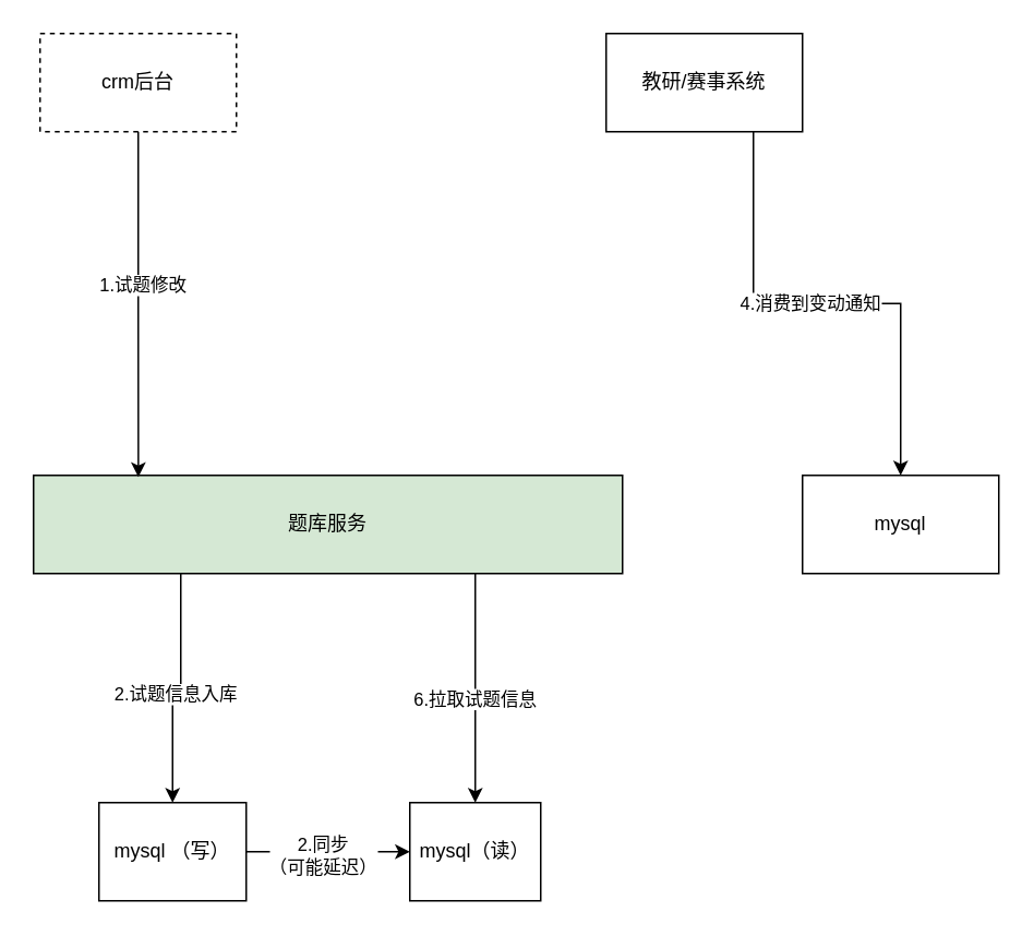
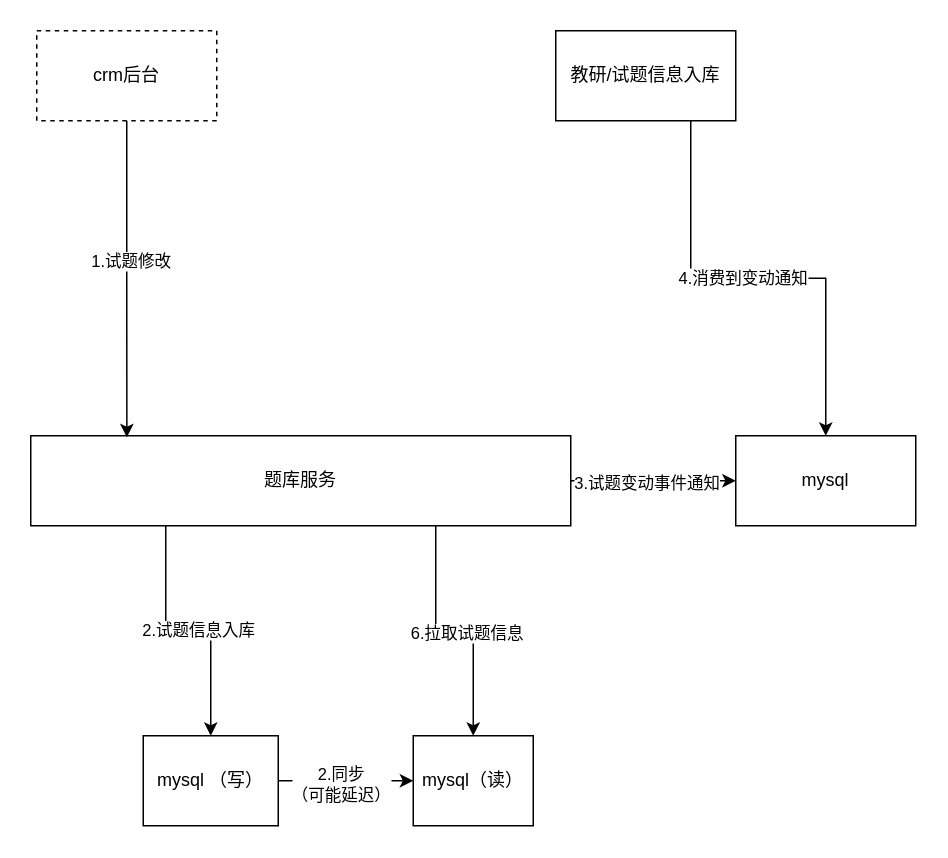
  <mxCell id="0" />
  <mxCell id="1" parent="0" />
  <mxCell id="2" value="mysql" style="rounded=0;whiteSpace=wrap;html=1;" parent="1" vertex="1"><mxGeometry x="490" y="290" width="120" height="60" as="geometry" /></mxCell>
  <mxCell id="3" style="edgeStyle=orthogonalEdgeStyle;rounded=0;orthogonalLoop=1;jettySize=auto;html=1;exitX=0.25;exitY=1;exitDx=0;exitDy=0;" edge="1" parent="1" source="9" target="12"><mxGeometry relative="1" as="geometry" /></mxCell>
  <mxCell id="4" value="2.试题信息入库" style="edgeLabel;html=1;align=center;verticalAlign=middle;resizable=0;points=[];" vertex="1" connectable="0" parent="3"><mxGeometry x="0.071" y="1" relative="1" as="geometry"><mxPoint as="offset" /></mxGeometry></mxCell>
+ <mxCell id="5" style="edgeStyle=orthogonalEdgeStyle;rounded=0;orthogonalLoop=1;jettySize=auto;html=1;exitX=1;exitY=0.5;exitDx=0;exitDy=0;entryX=0;entryY=0.5;entryDx=0;entryDy=0;" edge="1" parent="1" source="9" target="2"><mxGeometry relative="1" as="geometry" /></mxCell>
+ <mxCell id="6" value="3.试题变动事件通知" style="edgeLabel;html=1;align=center;verticalAlign=middle;resizable=0;points=[];" vertex="1" connectable="0" parent="5"><mxGeometry x="-0.091" y="-1" relative="1" as="geometry"><mxPoint as="offset" /></mxGeometry></mxCell>
  <mxCell id="7" style="edgeStyle=orthogonalEdgeStyle;rounded=0;orthogonalLoop=1;jettySize=auto;html=1;exitX=0.75;exitY=1;exitDx=0;exitDy=0;entryX=0.5;entryY=0;entryDx=0;entryDy=0;" edge="1" parent="1" source="9" target="14"><mxGeometry relative="1" as="geometry" /></mxCell>
  <mxCell id="8" value="6.拉取试题信息" style="edgeLabel;html=1;align=center;verticalAlign=middle;resizable=0;points=[];" vertex="1" connectable="0" parent="7"><mxGeometry x="0.086" y="-1" relative="1" as="geometry"><mxPoint as="offset" /></mxGeometry></mxCell>
- <mxCell id="9" value="题库服务" style="rounded=0;whiteSpace=wrap;html=1;fillColor=#d5e8d4;" parent="1" vertex="1"><mxGeometry x="20" y="290" width="360" height="60" as="geometry" /></mxCell>
+ <mxCell id="9" value="题库服务" style="rounded=0;whiteSpace=wrap;html=1;" parent="1" vertex="1"><mxGeometry x="20" y="290" width="360" height="60" as="geometry" /></mxCell>
  <mxCell id="10" style="edgeStyle=orthogonalEdgeStyle;rounded=0;orthogonalLoop=1;jettySize=auto;html=1;exitX=1;exitY=0.5;exitDx=0;exitDy=0;entryX=0;entryY=0.5;entryDx=0;entryDy=0;" edge="1" parent="1" source="12" target="14"><mxGeometry relative="1" as="geometry" /></mxCell>
  <mxCell id="11" value="2.同步&lt;br&gt;（可能延迟）" style="edgeLabel;html=1;align=center;verticalAlign=middle;resizable=0;points=[];" vertex="1" connectable="0" parent="10"><mxGeometry x="-0.08" y="-2" relative="1" as="geometry"><mxPoint as="offset" /></mxGeometry></mxCell>
- <mxCell id="12" value="mysql （写）" style="rounded=0;whiteSpace=wrap;html=1;" parent="1" vertex="1"><mxGeometry x="60" y="490" width="90" height="60" as="geometry" /></mxCell>
+ <mxCell id="12" value="mysql （写）" style="rounded=0;whiteSpace=wrap;html=1;" parent="1" vertex="1"><mxGeometry x="95" y="490" width="90" height="60" as="geometry" /></mxCell>
  <mxCell id="13" value="crm后台" style="rounded=0;whiteSpace=wrap;html=1;dashed=1;" parent="1" vertex="1"><mxGeometry x="24" y="20" width="120" height="60" as="geometry" /></mxCell>
- <mxCell id="14" value="mysql（读）" style="rounded=0;whiteSpace=wrap;html=1;" parent="1" vertex="1"><mxGeometry x="250" y="490" width="80" height="60" as="geometry" /></mxCell>
+ <mxCell id="14" value="mysql（读）" style="rounded=0;whiteSpace=wrap;html=1;" parent="1" vertex="1"><mxGeometry x="275" y="490" width="80" height="60" as="geometry" /></mxCell>
  <mxCell id="15" style="edgeStyle=orthogonalEdgeStyle;rounded=0;orthogonalLoop=1;jettySize=auto;html=1;exitX=0.75;exitY=1;exitDx=0;exitDy=0;entryX=0.5;entryY=0;entryDx=0;entryDy=0;" edge="1" parent="1" source="17" target="2"><mxGeometry relative="1" as="geometry" /></mxCell>
  <mxCell id="16" value="4.消费到变动通知" style="edgeLabel;html=1;align=center;verticalAlign=middle;resizable=0;points=[];" vertex="1" connectable="0" parent="15"><mxGeometry x="-0.073" y="1" relative="1" as="geometry"><mxPoint as="offset" /></mxGeometry></mxCell>
- <mxCell id="17" value="教研/赛事系统" style="rounded=0;whiteSpace=wrap;html=1;" parent="1" vertex="1"><mxGeometry x="370" y="20" width="120" height="60" as="geometry" /></mxCell>
+ <mxCell id="17" value="教研/试题信息入库" style="rounded=0;whiteSpace=wrap;html=1;" parent="1" vertex="1"><mxGeometry x="370" y="20" width="120" height="60" as="geometry" /></mxCell>
  <mxCell id="18" style="edgeStyle=orthogonalEdgeStyle;rounded=0;orthogonalLoop=1;jettySize=auto;html=1;exitX=0.5;exitY=1;exitDx=0;exitDy=0;entryX=0.178;entryY=0.017;entryDx=0;entryDy=0;entryPerimeter=0;" edge="1" parent="1" source="13" target="9"><mxGeometry relative="1" as="geometry" /></mxCell>
  <mxCell id="19" value="1.试题修改" style="edgeLabel;html=1;align=center;verticalAlign=middle;resizable=0;points=[];" vertex="1" connectable="0" parent="18"><mxGeometry x="-0.119" y="2" relative="1" as="geometry"><mxPoint as="offset" /></mxGeometry></mxCell>
